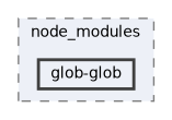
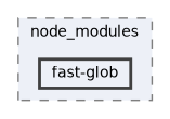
  digraph {
    compound=true
-   n1 [color=grey25 fillcolor="#edf0f7" fontname=Helvetica fontsize=10 height=0.2 label="glob-glob" shape=box style="filled,bold" width=0.4]
+   n1 [color=grey25 fillcolor="#edf0f7" fontname=Helvetica fontsize=10 height=0.2 label="fast-glob" shape=box style="filled,bold" width=0.4]
    subgraph cluster_1 {
      bgcolor="#edf0f7"
      fontname=Helvetica
      fontsize=10
      label=node_modules
      pencolor=grey50
      style="filled,dashed"
      n1
    }
  }
